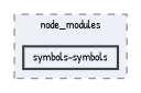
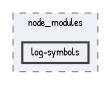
  digraph {
    compound=true
    fontname="Patrick Hand"
-   n1 [color=grey25 fillcolor="#edf0f7" fontname="Patrick Hand" fontsize=10 height=0.2 label="symbols-symbols" shape=box style="filled,bold" width=0.4]
+   n1 [color=grey25 fillcolor="#edf0f7" fontname="Patrick Hand" fontsize=10 height=0.2 label="log-symbols" shape=box style="filled,bold" width=0.4]
    subgraph cluster_1 {
      bgcolor="#edf0f7"
      fontsize=10
      label=node_modules
      pencolor=grey50
      style="filled,dashed"
      n1
    }
  }
